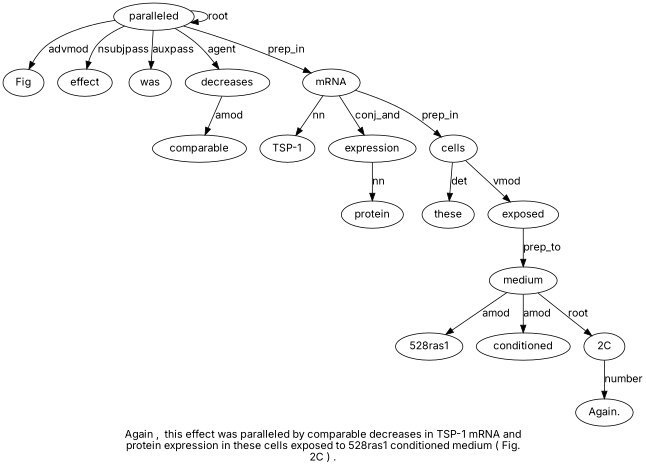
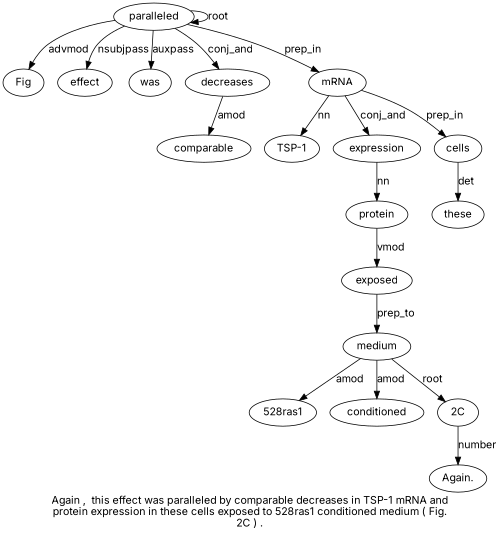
  digraph {
    fontname=Inter
    label="Again ,  this effect was paralleled by comparable decreases in TSP-1 mRNA and\nprotein expression in these cells exposed to 528ras1 conditioned medium ( Fig.\n2C ) ."
    node [fillcolor=white fontname=Inter style=filled]
    edge [fontname=Inter]
    n1 [label=paralleled]
    n2 [label=Fig]
    n3 [label=effect]
    n4 [label=was]
    n5 [label=decreases]
    n6 [label=mRNA]
    n7 [label=comparable]
    n8 [label="TSP-1"]
    n9 [label=expression]
    n10 [label=cells]
    n11 [label=protein]
    n12 [label=these]
    n13 [label=exposed]
    n14 [label=medium]
    n15 [label="528ras1"]
    n16 [label=conditioned]
    n17 [label="2C"]
    n18 [label="Again."]
    n1 -> n1 [label=root]
    n1 -> n2 [label=advmod]
    n1 -> n3 [label=nsubjpass]
    n1 -> n4 [label=auxpass]
-   n1 -> n5 [label=agent]
+   n1 -> n5 [label=conj_and]
    n1 -> n6 [label=prep_in]
    n5 -> n7 [label=amod]
    n6 -> n8 [label=nn]
    n6 -> n9 [label=conj_and]
    n6 -> n10 [label=prep_in]
    n9 -> n11 [label=nn]
    n10 -> n12 [label=det]
-   n10 -> n13 [label=vmod]
+   n11 -> n13 [label=vmod]
    n13 -> n14 [label=prep_to]
    n14 -> n15 [label=amod]
    n14 -> n16 [label=amod]
    n14 -> n17 [label=root]
    n17 -> n18 [label=number]
  }
